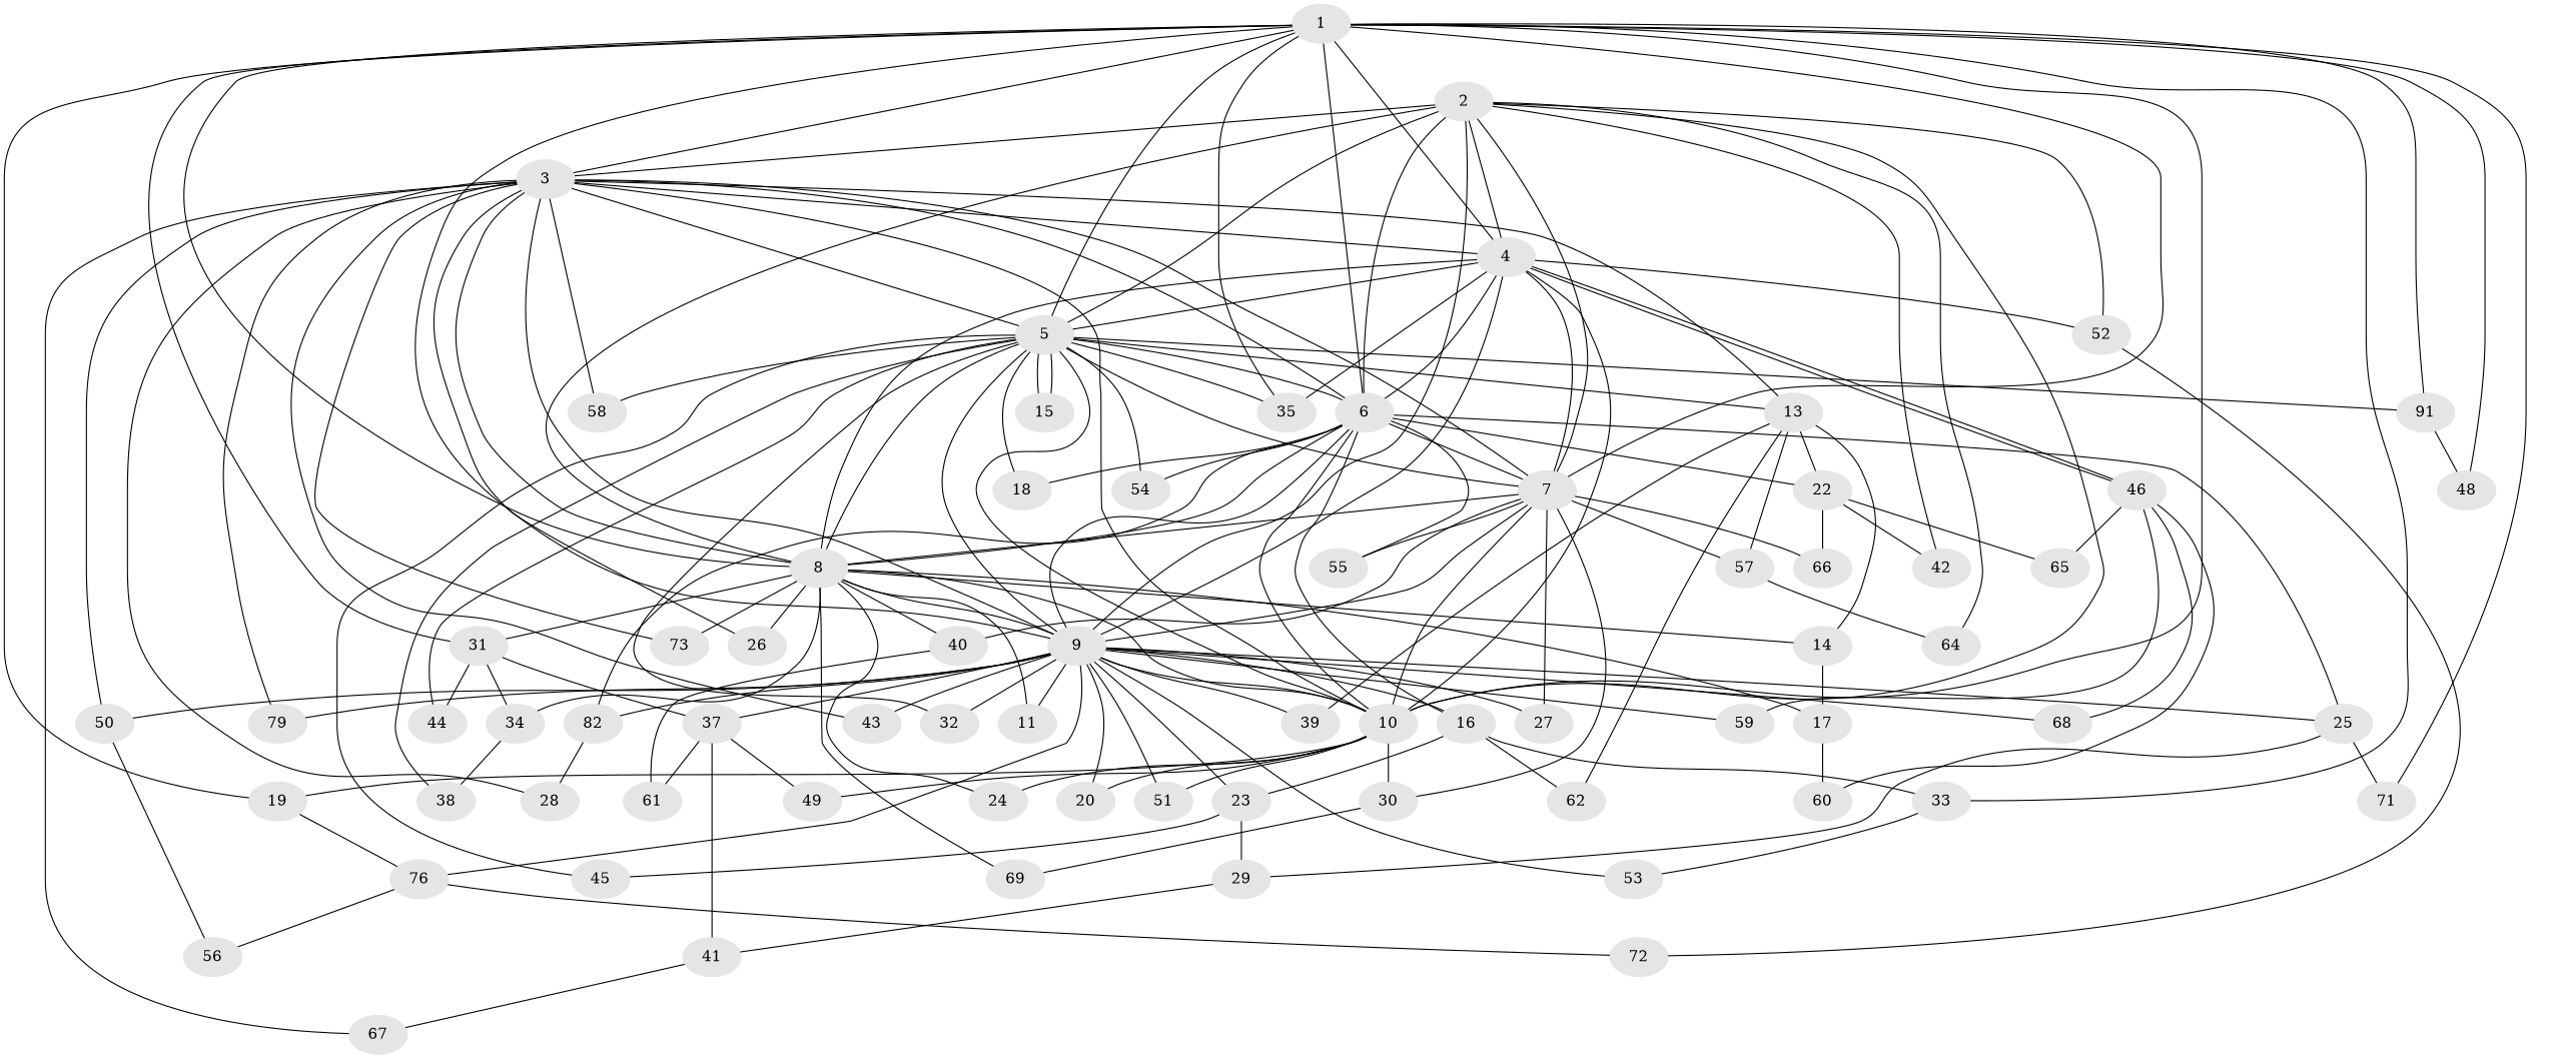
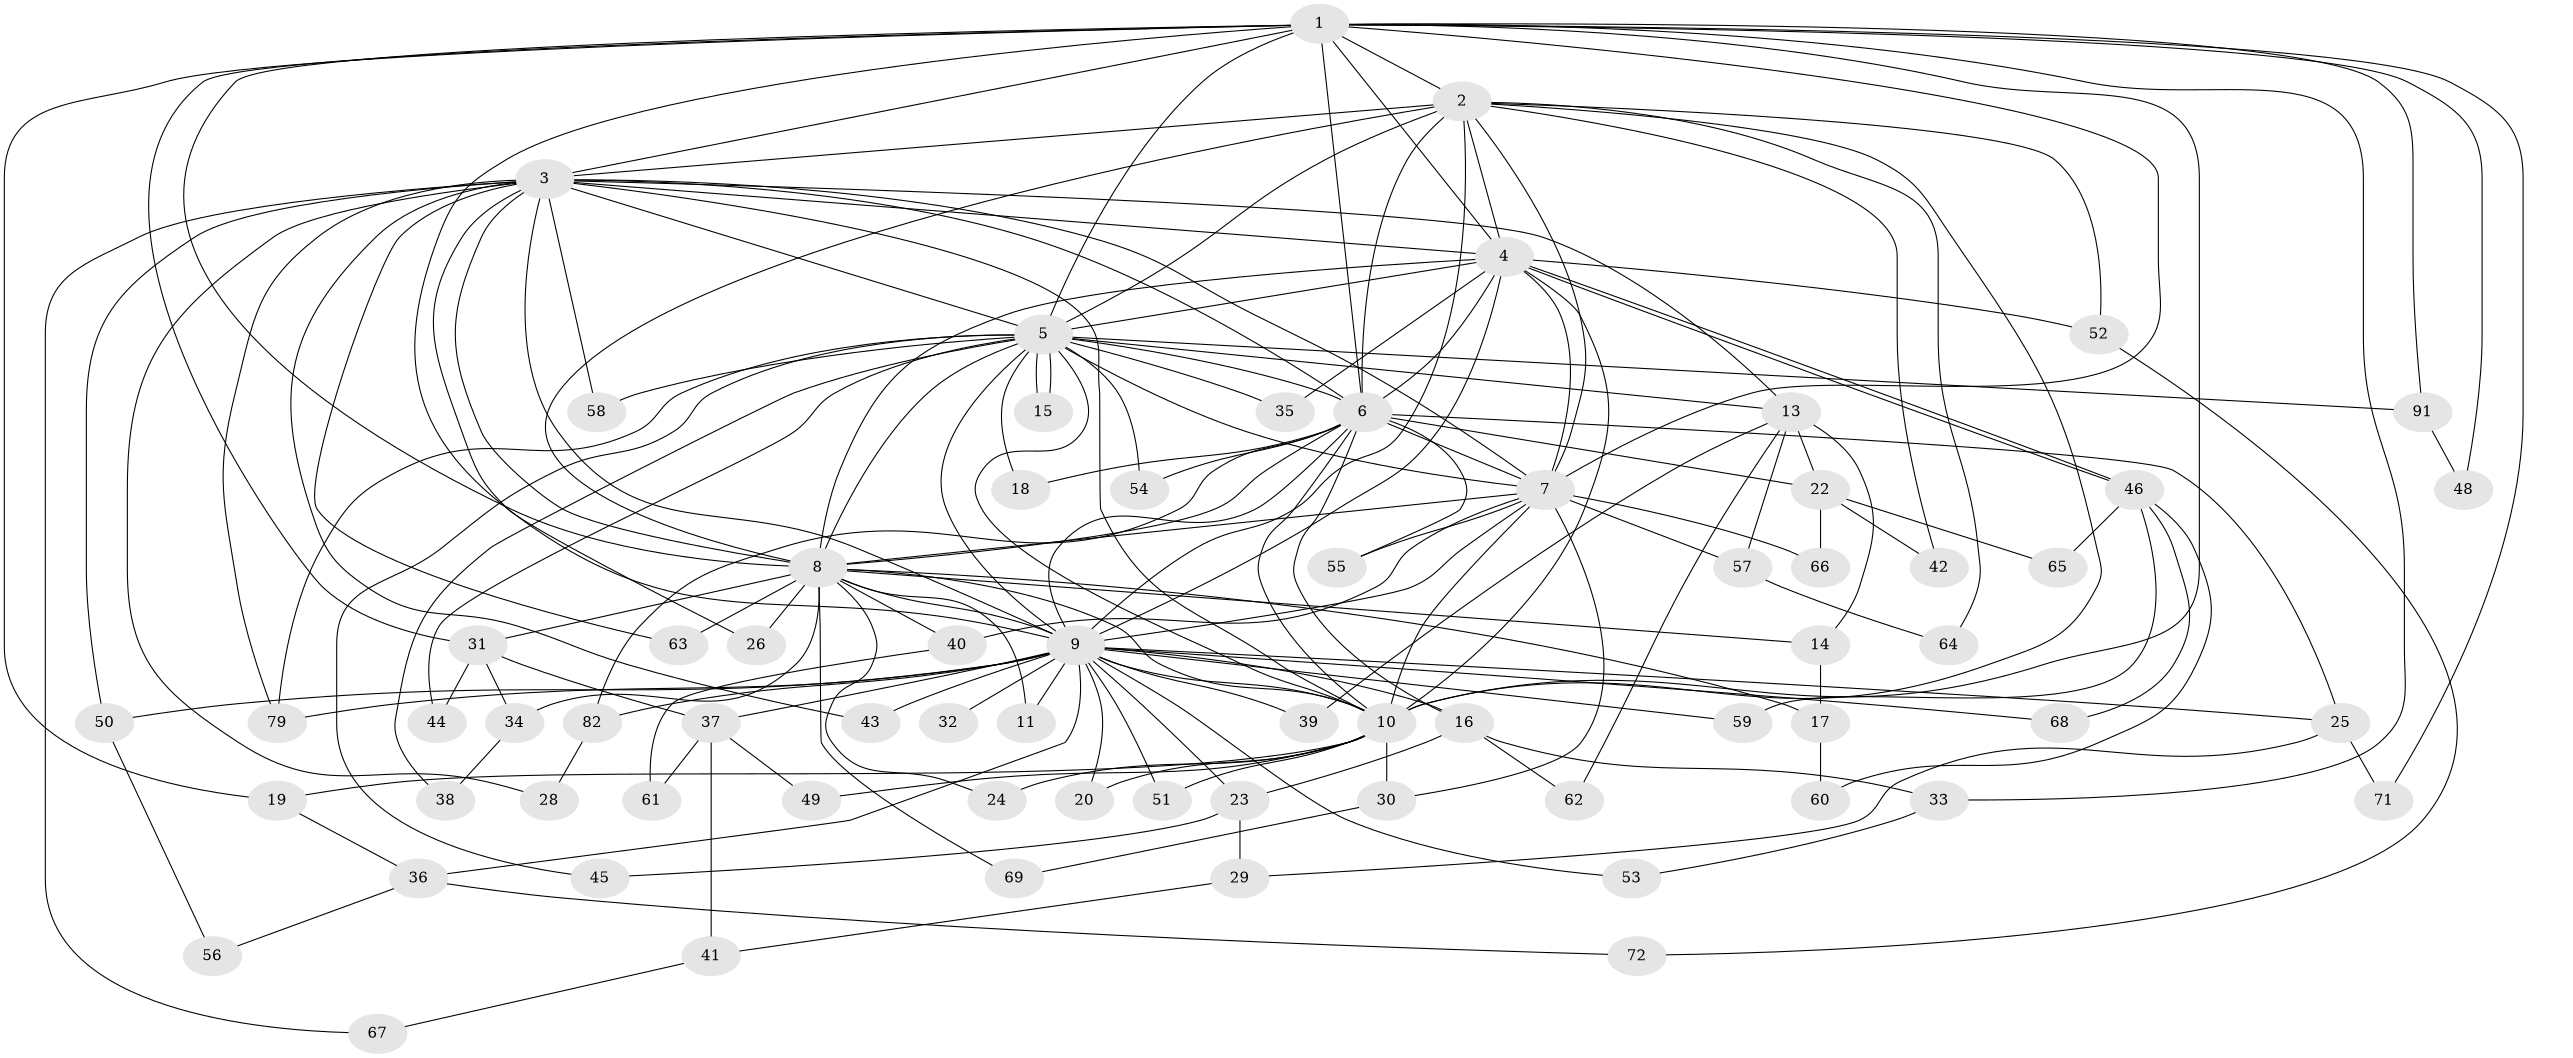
  graph {
    node [color=gray90 style=filled]
    1
    2
    3
    4
    5
    6
    7
    8
    9
    10
    19
    n12 [label=91]
    31
    33
    48
    71
    42
    52
    64
    13
    26
    28
    43
    50
    58
-   63 [label=73]
+   63
    67
    n28 [label=79]
    35
    46
    15
    18
    32
    38
    44
    45
    54
    n38 [label=82]
    16
    22
    25
    55
-   27
    30
    40
    57
    66
    11
    14
    17
    24
    34
    69
    20
    23
-   36 [label=76]
+   36
    37
    39
    51
    53
    59
    68
    49
    72
    62
    56
    60
    65
    29
    61
    41
-   1 -- 35
+   1 -- 2
    1 -- 3
    1 -- 4
    1 -- 5
    1 -- 6
    1 -- 7
    1 -- 8
    1 -- 9
    1 -- 10
    1 -- 19
    1 -- n12
    1 -- 31
    1 -- 33
    1 -- 48
    1 -- 71
    2 -- 3
    2 -- 4
    2 -- 5
    2 -- 6
    2 -- 7
    2 -- 8
    2 -- 9
    2 -- 10
    2 -- 42
    2 -- 52
    2 -- 64
    3 -- 4
    3 -- 5
    3 -- 6
    3 -- 7
    3 -- 8
    3 -- 9
    3 -- 10
    3 -- 13
    3 -- 26
    3 -- 28
    3 -- 43
    3 -- 50
    3 -- 58
    3 -- 63
    3 -- 67
    3 -- n28
    4 -- 5
    4 -- 6
    4 -- 7
    4 -- 8
    4 -- 9
    4 -- 10
    4 -- 52
    4 -- 35
    4 -- 46
    4 -- 46
    5 -- 6
    5 -- 7
    5 -- 8
    5 -- 9
    5 -- 10
    5 -- n12
    5 -- 13
    5 -- 58
    5 -- 35
    5 -- 15
    5 -- 15
    5 -- 18
-   5 -- 32
+   5 -- n28
    5 -- 38
    5 -- 44
    5 -- 45
    5 -- 54
    6 -- 7
    6 -- 8
    6 -- 9
    6 -- 10
    6 -- 18
    6 -- 54
    6 -- n38
    6 -- 16
    6 -- 22
    6 -- 25
    6 -- 55
    7 -- 8
    7 -- 9
    7 -- 10
    7 -- 55
-   7 -- 27
    7 -- 30
    7 -- 40
    7 -- 57
    7 -- 66
    8 -- 9
    8 -- 10
    8 -- 31
    8 -- 26
    8 -- 63
    8 -- 40
    8 -- 11
    8 -- 14
    8 -- 17
    8 -- 24
    8 -- 34
    8 -- 69
    9 -- 10
    9 -- 43
    9 -- 50
    9 -- n28
    9 -- 32
    9 -- n38
    9 -- 16
    9 -- 25
-   9 -- 27
    9 -- 11
    9 -- 20
    9 -- 23
    9 -- 36
    9 -- 37
    9 -- 39
    9 -- 51
    9 -- 53
    9 -- 59
    9 -- 68
    10 -- 19
    10 -- 30
    10 -- 24
    10 -- 20
    10 -- 51
    10 -- 49
    19 -- 36
    n12 -- 48
    31 -- 44
    31 -- 34
    31 -- 37
    33 -- 53
    52 -- 72
    13 -- 22
    13 -- 57
    13 -- 14
    13 -- 39
    13 -- 62
    50 -- 56
    46 -- 59
    46 -- 68
    46 -- 60
    46 -- 65
    n38 -- 28
    16 -- 33
    16 -- 23
    16 -- 62
    22 -- 42
    22 -- 66
    22 -- 65
    25 -- 71
    25 -- 29
    30 -- 69
    40 -- 61
    57 -- 64
    14 -- 17
    17 -- 60
    34 -- 38
    23 -- 45
    23 -- 29
    36 -- 72
    36 -- 56
    37 -- 49
    37 -- 61
    37 -- 41
    29 -- 41
    41 -- 67
  }
